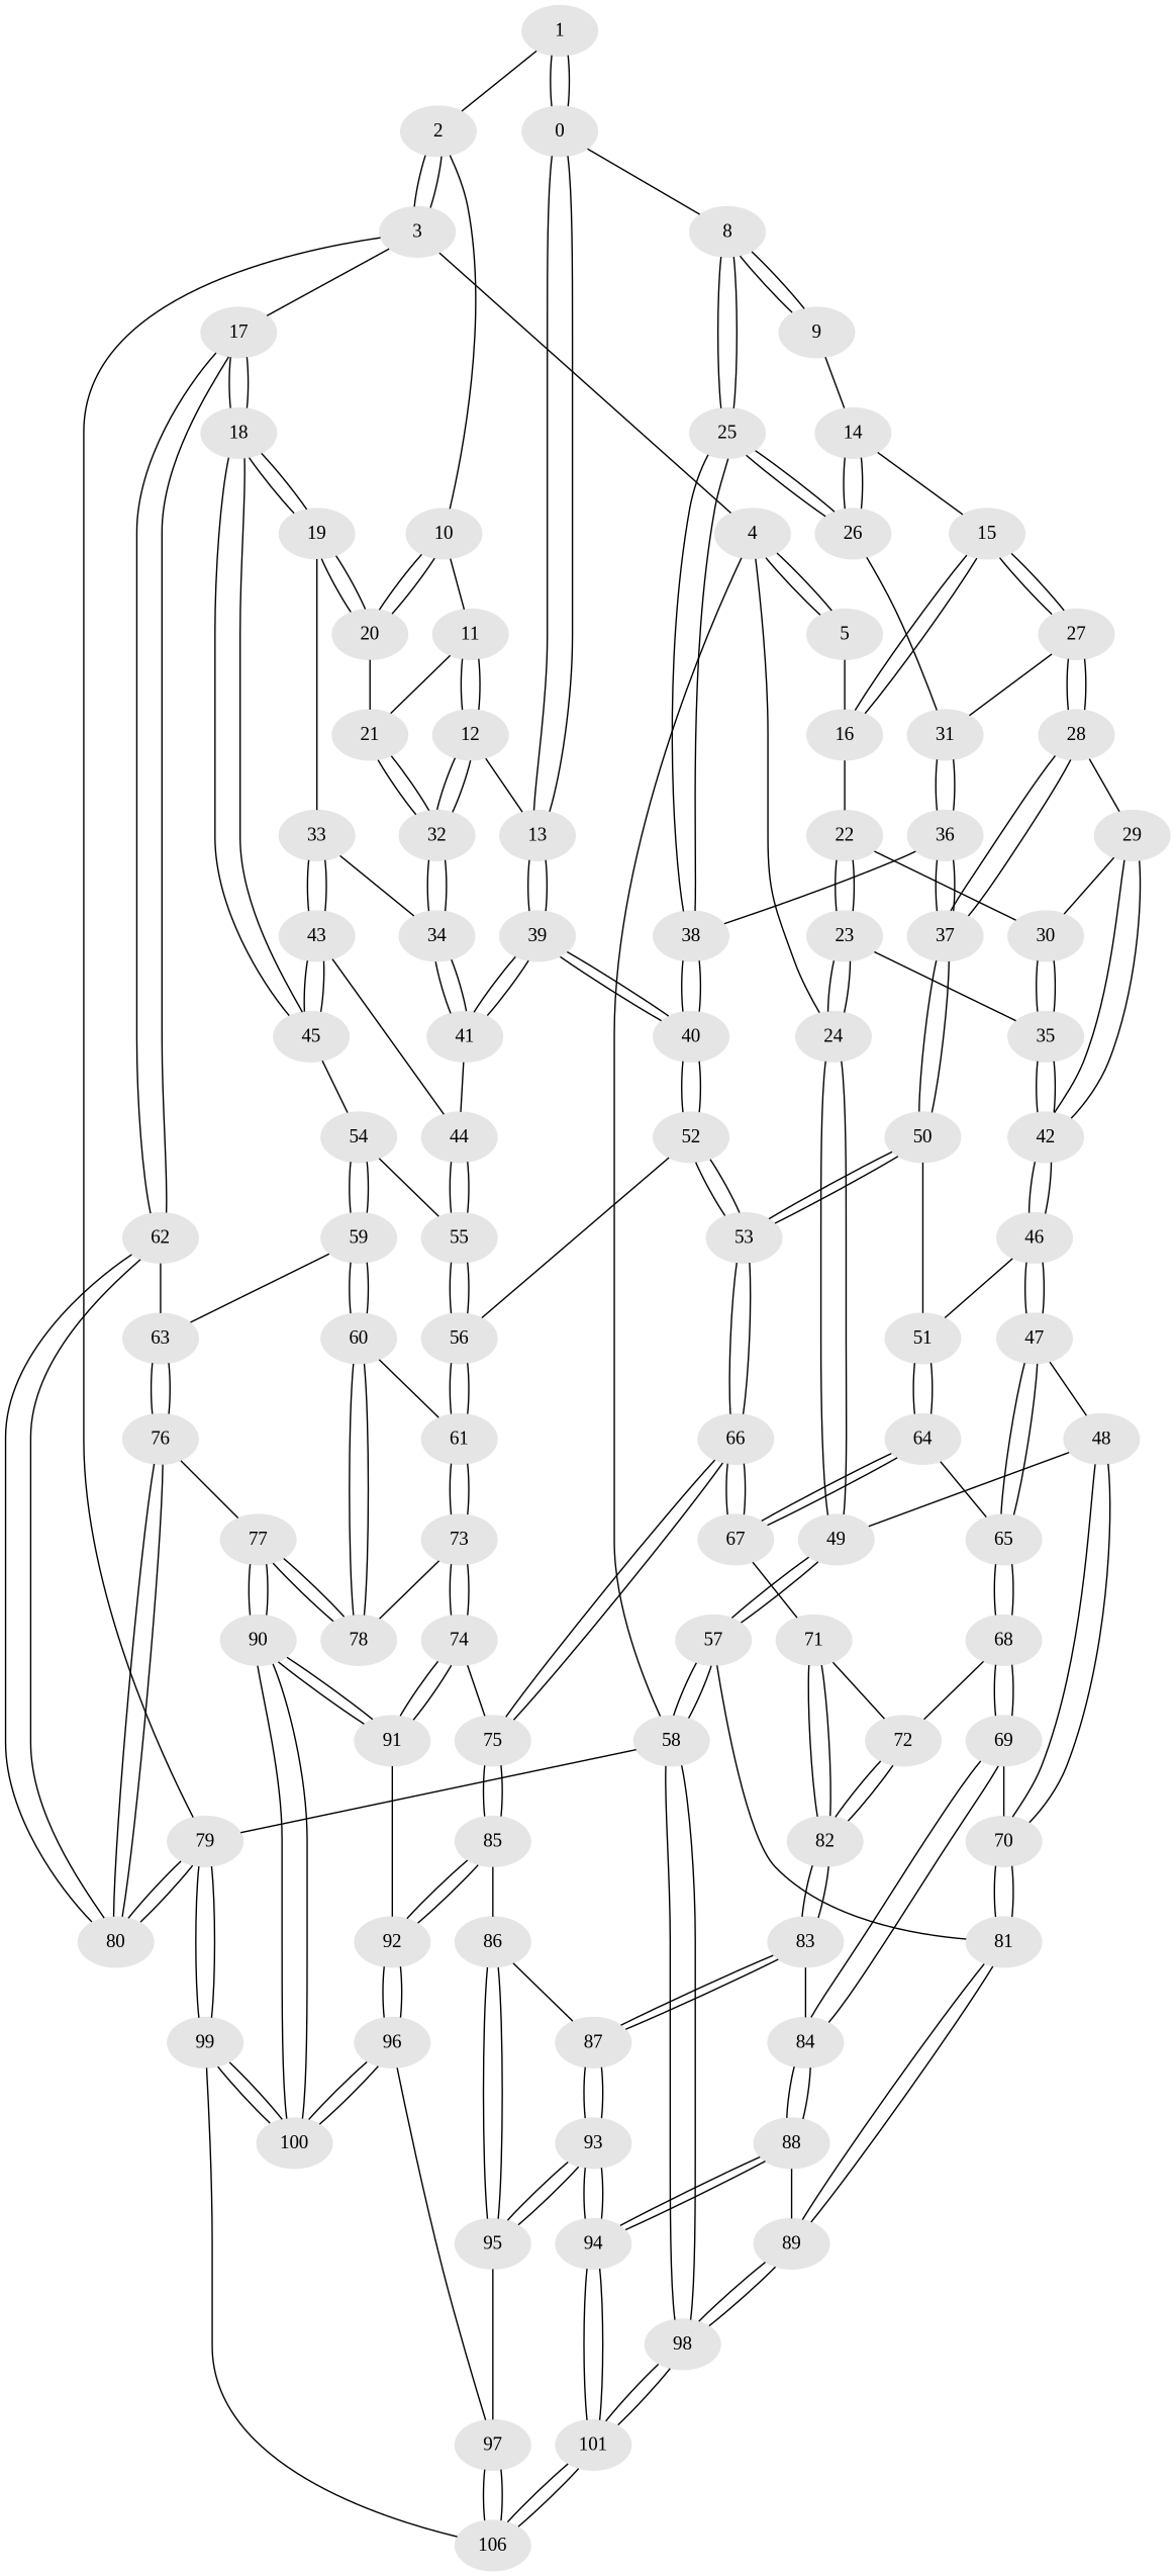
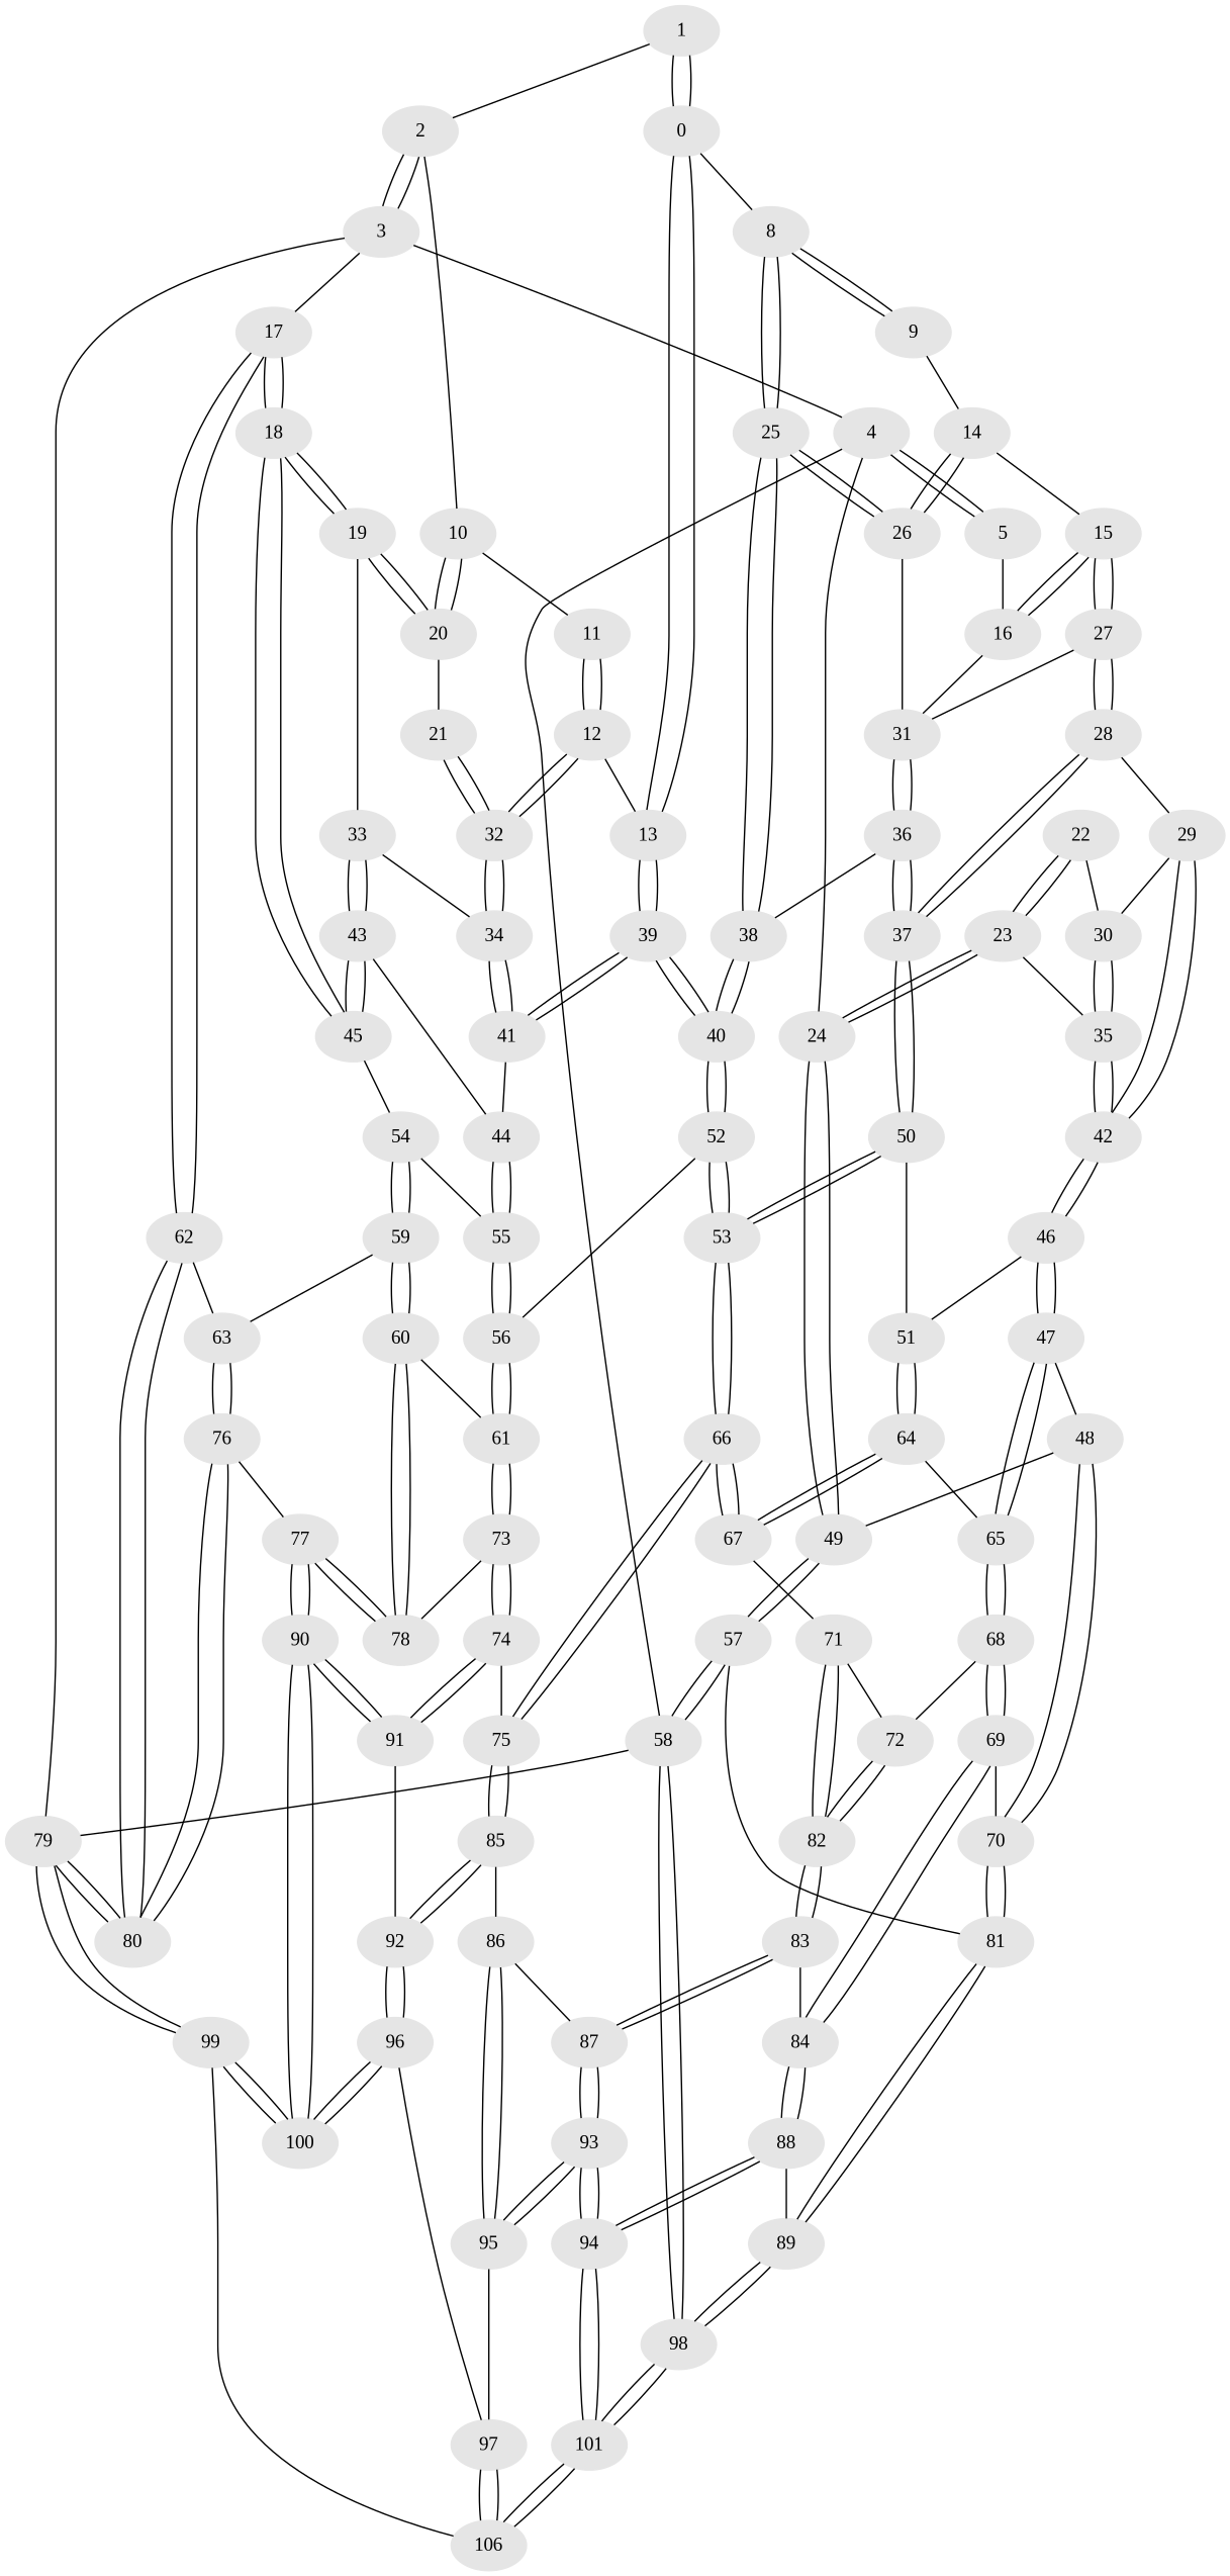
  graph {
    fontname="Liberation Serif"
    node [color=gray90 fontname="Liberation Serif" style=filled]
    edge [fontname="Liberation Serif"]
    1
    2
    n3 [label=0]
    3
    10
    8
    13
    4
    17
    79
    11
    20
    5
    24
    58
    18
    62
    80
    99
    16
    49
    98
    22
    9
    14
    25
    39
    26
    38
    15
    12
    21
    32
    34
    41
    40
    27
    31
    28
    23
    30
    19
    45
    63
    33
    54
    43
    35
    42
    57
    36
    29
    37
    50
    46
    44
    51
    53
    52
    56
    55
    47
    59
    48
    65
    64
    70
    68
    81
    66
    67
    61
    75
    60
    73
    89
    101
    78
    76
    74
    77
    71
    69
    72
    85
    82
    84
    88
    83
    91
    92
    86
    90
    100
    n95 [label=106]
    87
    93
    94
    95
    96
    97
    1 -- 2
    1 -- n3
    1 -- n3
    2 -- 3
    2 -- 3
    2 -- 10
    n3 -- 8
    n3 -- 13
    n3 -- 13
    3 -- 4
    3 -- 17
    3 -- 79
    10 -- 11
    10 -- 20
    10 -- 20
    8 -- 9
    8 -- 9
    8 -- 25
    8 -- 25
    13 -- 39
    13 -- 39
    4 -- 5
    4 -- 5
    4 -- 24
    4 -- 58
    17 -- 18
    17 -- 18
    17 -- 62
    17 -- 62
    79 -- 80
    79 -- 80
    79 -- 99
    79 -- 99
    11 -- 12
    11 -- 12
-   11 -- 21
    20 -- 21
    5 -- 16
    24 -- 49
    24 -- 49
    58 -- 79
    58 -- 98
    58 -- 98
    18 -- 19
    18 -- 19
    18 -- 45
    18 -- 45
    62 -- 80
    62 -- 80
    62 -- 63
    99 -- 100
    99 -- 100
    99 -- n95
-   16 -- 22
+   16 -- 31
    49 -- 57
    49 -- 57
    98 -- 101
    98 -- 101
    22 -- 23
    22 -- 23
    22 -- 30
    9 -- 14
    14 -- 26
    14 -- 26
    14 -- 15
    25 -- 26
    25 -- 26
    25 -- 38
    25 -- 38
    39 -- 41
    39 -- 41
    39 -- 40
    39 -- 40
    26 -- 31
    38 -- 40
    38 -- 40
    15 -- 16
    15 -- 16
    15 -- 27
    15 -- 27
    12 -- 13
    12 -- 32
    12 -- 32
    21 -- 32
    21 -- 32
    32 -- 34
    32 -- 34
    34 -- 41
    34 -- 41
    41 -- 44
    40 -- 52
    40 -- 52
    27 -- 31
    27 -- 28
    27 -- 28
    31 -- 36
    31 -- 36
    28 -- 29
    28 -- 37
    28 -- 37
    23 -- 24
    23 -- 24
    23 -- 35
    30 -- 35
    30 -- 35
    19 -- 20
    19 -- 20
    19 -- 33
    45 -- 54
    63 -- 76
    63 -- 76
    33 -- 34
    33 -- 43
    33 -- 43
    54 -- 55
    54 -- 59
    54 -- 59
    43 -- 45
    43 -- 45
    43 -- 44
    35 -- 42
    35 -- 42
    42 -- 46
    42 -- 46
    57 -- 58
    57 -- 58
    57 -- 81
    36 -- 38
    36 -- 37
    36 -- 37
    29 -- 30
    29 -- 42
    29 -- 42
    37 -- 50
    37 -- 50
    50 -- 51
    50 -- 53
    50 -- 53
    46 -- 51
    46 -- 47
    46 -- 47
    44 -- 55
    44 -- 55
    51 -- 64
    51 -- 64
    53 -- 66
    53 -- 66
    52 -- 53
    52 -- 53
    52 -- 56
    56 -- 61
    56 -- 61
    55 -- 56
    55 -- 56
    47 -- 48
    47 -- 65
    47 -- 65
    59 -- 63
    59 -- 60
    59 -- 60
    48 -- 49
    48 -- 70
    48 -- 70
    65 -- 68
    65 -- 68
    64 -- 65
    64 -- 67
    64 -- 67
    70 -- 81
    70 -- 81
    68 -- 69
    68 -- 69
    68 -- 72
    81 -- 89
    81 -- 89
    66 -- 67
    66 -- 67
    66 -- 75
    66 -- 75
    67 -- 71
    61 -- 73
    61 -- 73
    75 -- 85
    75 -- 85
    60 -- 61
    60 -- 78
    60 -- 78
    73 -- 78
    73 -- 74
    73 -- 74
    89 -- 98
    89 -- 98
    101 -- n95
    101 -- n95
    76 -- 80
    76 -- 80
    76 -- 77
    74 -- 75
    74 -- 91
    74 -- 91
    77 -- 78
    77 -- 78
    77 -- 90
    77 -- 90
    71 -- 72
    71 -- 82
    71 -- 82
    69 -- 70
    69 -- 84
    69 -- 84
    72 -- 82
    72 -- 82
    85 -- 92
    85 -- 92
    85 -- 86
    82 -- 83
    82 -- 83
    84 -- 88
    84 -- 88
    88 -- 89
    88 -- 94
    88 -- 94
    83 -- 84
    83 -- 87
    83 -- 87
    91 -- 92
    92 -- 96
    92 -- 96
    86 -- 87
    86 -- 95
    86 -- 95
    90 -- 91
    90 -- 91
    90 -- 100
    90 -- 100
    87 -- 93
    87 -- 93
    93 -- 94
    93 -- 94
    93 -- 95
    93 -- 95
    94 -- 101
    94 -- 101
    95 -- 97
    96 -- 100
    96 -- 100
    96 -- 97
    97 -- n95
    97 -- n95
  }
